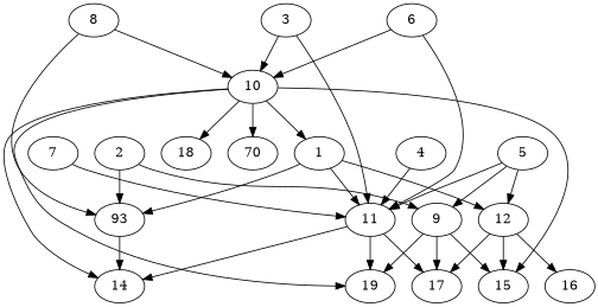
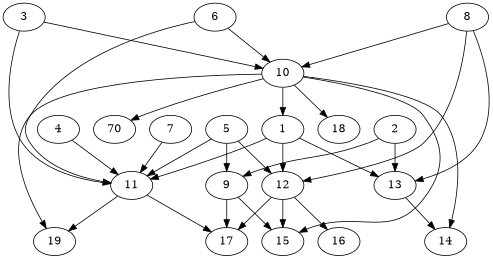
  digraph {
    node [alpha=0.03]
    1 [expect_size=24407040]
    11 [alpha=0.10 expect_size=9871360]
    12 [alpha=0.01 expect_size=17173504]
-   13 [alpha=0.09 expect_size=52257792 label=93]
+   13 [alpha=0.09 expect_size=52257792]
    10 [alpha=0.04 expect_size=29409280]
    15 [alpha=0.14 expect_size=37003264]
    19 [alpha=0.12 expect_size=27742208]
    14 [alpha=0.12 expect_size=11382784]
    18 [alpha=0.15 expect_size=44158976]
    n10 [alpha=0.00 expect_size=30323712 label=70]
    17 [alpha=0.02 expect_size=33119232]
    16 [expect_size=49048576]
    2 [alpha=0.15 expect_size=47263744]
    9 [alpha=0.01 expect_size=30266368]
    3 [expect_size=15734784]
    4 [alpha=0.11 expect_size=35764224]
    5 [alpha=0.05 expect_size=8738816]
    6 [alpha=0.13 expect_size=34899968]
    7 [alpha=0.05 expect_size=20382720]
    8 [alpha=0.13 expect_size=28457984]
    1 -> 11
    1 -> 12
    1 -> 13
    11 -> 19
-   11 -> 14
    11 -> 17
    12 -> 15
    12 -> 17
    12 -> 16
    13 -> 14
    10 -> 1
    10 -> 15
    10 -> 19
    10 -> 14
    10 -> 18
    10 -> n10
    2 -> 13
    2 -> 9
    9 -> 15
-   9 -> 19
    9 -> 17
    3 -> 11
    3 -> 10
    4 -> 11
    5 -> 11
    5 -> 12
    5 -> 9
    6 -> 11
    6 -> 10
    7 -> 11
+   8 -> 12
    8 -> 13
    8 -> 10
  }
